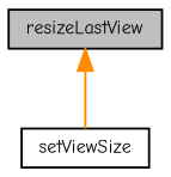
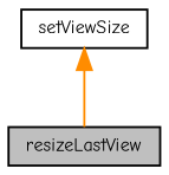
  digraph {
    rankdir=TB
    fontname="Comic Neue"
    node [color=black fontname="Comic Neue" fontsize=9 shape=record]
    n1 [fillcolor=grey75 fontcolor=black height=0.2 label=resizeLastView style=filled width=0.4]
    n2 [height=0.2 label=setViewSize width=0.4]
-   n1 -> n2 [color=darkorange dir=back fontname="Comic Neue" fontsize=9 labelfontname=Arial labelfontsize=9 style=solid]
+   n2 -> n1 [color=darkorange dir=back fontname="Comic Neue" fontsize=9 labelfontname=Arial labelfontsize=9 style=solid]
  }
